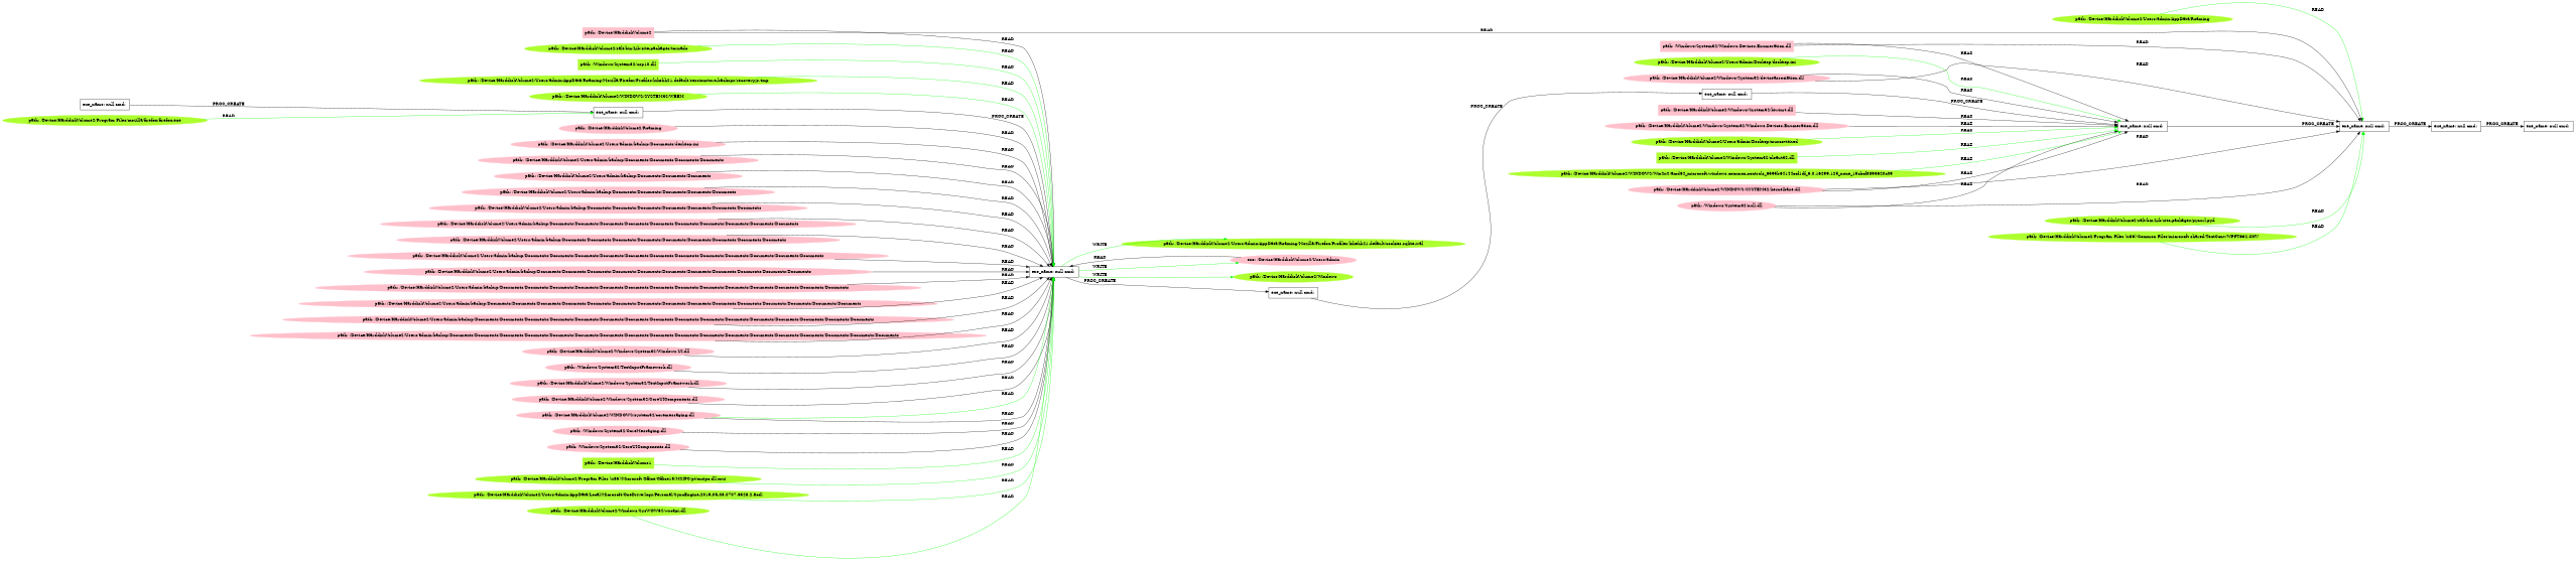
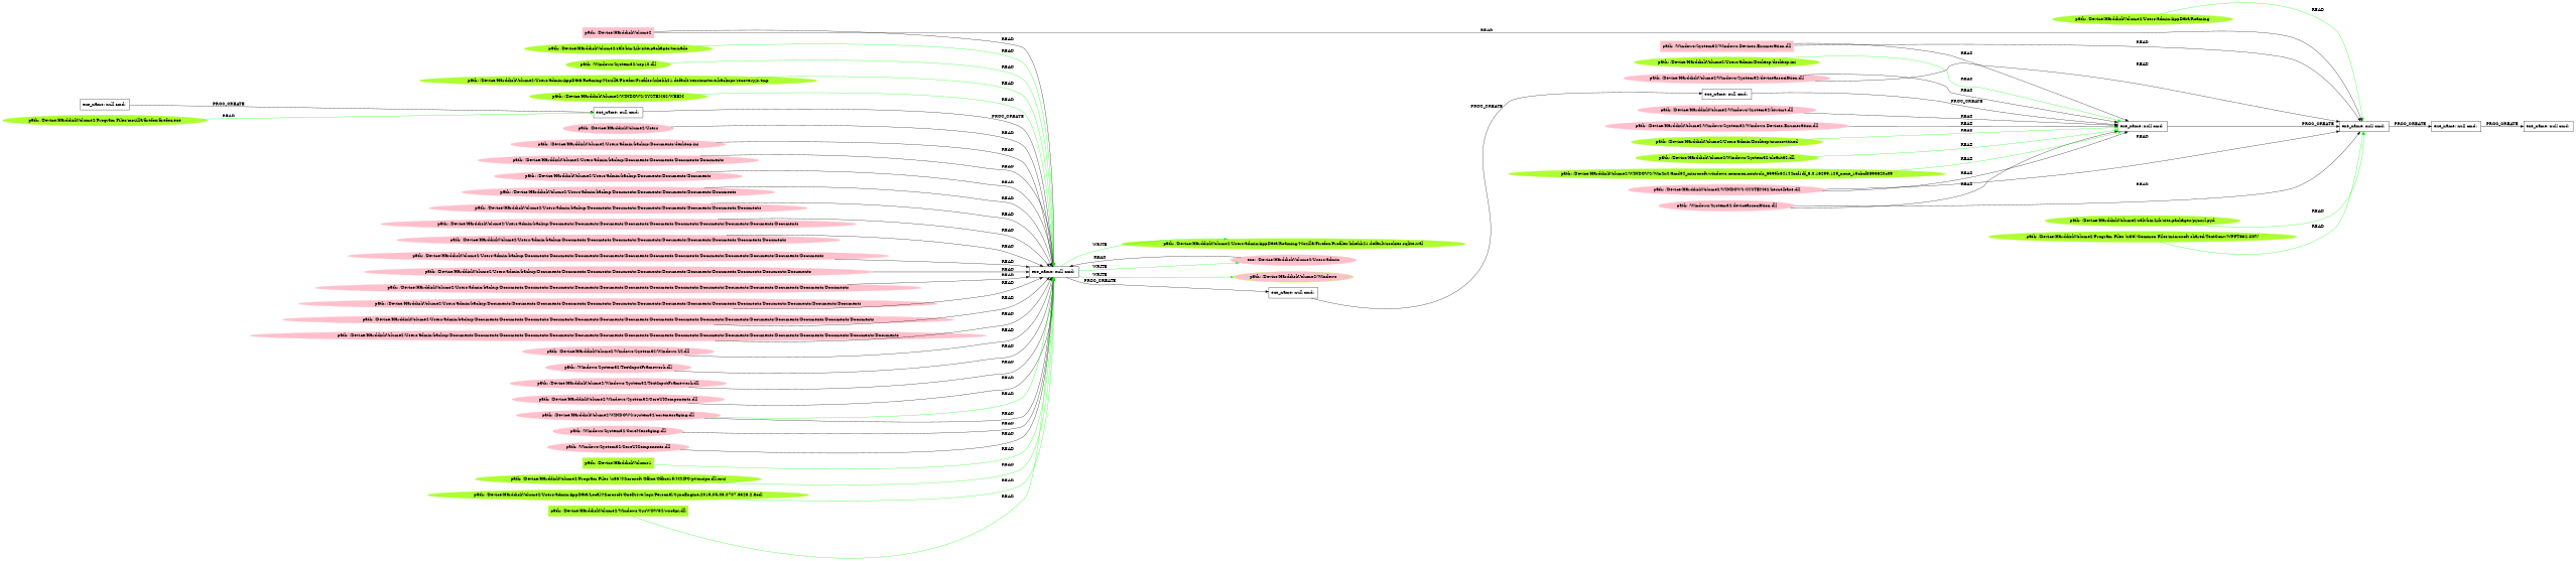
  digraph {
    rankdir=LR
    node [color=pink shape=oval style=filled]
    edge [color=black]
    n1 [color=greenyellow label="path: /Device/HarddiskVolume2/Users/admin/AppData/Roaming"]
    n2 [color=black label="exe_name: null cmd: " shape=box style=solid]
    n3 [color=black label="exe_name: null cmd: " shape=box style=solid]
    n4 [color=black label="exe_name: null cmd: " shape=box style=solid]
    n5 [color=greenyellow label="path: /Device/HarddiskVolume2/WINDOWS/SYSTEM32/WBEM"]
    n6 [color=black label="exe_name: null cmd: " shape=box style=solid]
    n7 [label="exe: /Device/HarddiskVolume2/Users/admin"]
    n8 [color=black label="exe_name: null cmd: " shape=box style=solid]
    n9 [color=greenyellow label="path: /Device/HarddiskVolume2/Users/admin/AppData/Roaming/Mozilla/Firefox/Profiles/lxkehh21.default/cookies.sqlite-wal"]
-   n10 [color=greenyellow label="path: /Device/HarddiskVolume2/Windows"]
+   n10 [color=greenyellow label="path: /Device/HarddiskVolume2/Windows" fillcolor=pink]
    n11 [color=black label="exe_name: null cmd: " shape=box style=solid]
    n12 [color=black label="exe_name: null cmd: " shape=box style=solid]
    n13 [color=black label="exe_name: null cmd: " shape=box style=solid]
    n14 [label="path: /Device/HarddiskVolume2" shape=box]
-   n15 [label="path: /Device/HarddiskVolume2/Roaming"]
+   n15 [label="path: /Device/HarddiskVolume2/Users"]
    n16 [label="path: /Device/HarddiskVolume2/Users/admin/backup/Documents/desktop.ini"]
    n17 [label="path: /Device/HarddiskVolume2/Users/admin/backup/Documents/Documents/Documents/Documents"]
    n18 [label="path: /Device/HarddiskVolume2/Users/admin/backup/Documents/Documents/Documents"]
    n19 [label="path: /Device/HarddiskVolume2/Users/admin/backup/Documents/Documents/Documents/Documents/Documents"]
    n20 [label="path: /Device/HarddiskVolume2/Users/admin/backup/Documents/Documents/Documents/Documents/Documents/Documents/Documents"]
    n21 [label="path: /Device/HarddiskVolume2/Users/admin/backup/Documents/Documents/Documents/Documents/Documents/Documents/Documents/Documents/Documents/Documents"]
    n22 [label="path: /Device/HarddiskVolume2/Users/admin/backup/Documents/Documents/Documents/Documents/Documents/Documents/Documents/Documents/Documents"]
    n23 [label="path: /Device/HarddiskVolume2/Users/admin/backup/Documents/Documents/Documents/Documents/Documents/Documents/Documents/Documents/Documents/Documents/Documents/Documents"]
    n24 [label="path: /Device/HarddiskVolume2/Users/admin/backup/Documents/Documents/Documents/Documents/Documents/Documents/Documents/Documents/Documents/Documents/Documents"]
    n25 [label="path: /Device/HarddiskVolume2/Users/admin/backup/Documents/Documents/Documents/Documents/Documents/Documents/Documents/Documents/Documents/Documents/Documents/Documents/Documents/Documents"]
    n26 [label="path: /Device/HarddiskVolume2/Users/admin/backup/Documents/Documents/Documents/Documents/Documents/Documents/Documents/Documents/Documents/Documents/Documents/Documents/Documents/Documents/Documents"]
    n27 [label="path: /Device/HarddiskVolume2/Users/admin/backup/Documents/Documents/Documents/Documents/Documents/Documents/Documents/Documents/Documents/Documents/Documents/Documents/Documents/Documents/Documents/Documents"]
    n28 [label="path: /Device/HarddiskVolume2/Users/admin/backup/Documents/Documents/Documents/Documents/Documents/Documents/Documents/Documents/Documents/Documents/Documents/Documents/Documents/Documents/Documents/Documents/Documents/Documents"]
    n29 [label="path: /Device/HarddiskVolume2/Windows/System32/Windows.UI.dll"]
    n30 [label="path: /Windows/System32/TextInputFramework.dll"]
    n31 [label="path: /Device/HarddiskVolume2/Windows/System32/TextInputFramework.dll"]
    n32 [label="path: /Device/HarddiskVolume2/Windows/System32/CoreUIComponents.dll"]
    n33 [label="path: /Device/HarddiskVolume2/WINDOWS/system32/coremessaging.dll"]
    n34 [label="path: /Windows/System32/CoreMessaging.dll"]
    n35 [label="path: /Windows/System32/CoreUIComponents.dll"]
    n36 [color=black label="exe_name: null cmd: " shape=box style=solid]
-   n37 [label="path: /Device/HarddiskVolume2/Windows/System32/biwinrt.dll" shape=box]
+   n37 [label="path: /Device/HarddiskVolume2/Windows/System32/biwinrt.dll"]
    n38 [label="path: /Device/HarddiskVolume2/Windows/System32/Windows.Devices.Enumeration.dll"]
    n39 [label="path: /Windows/System32/Windows.Devices.Enumeration.dll" shape=box]
    n40 [label="path: /Device/HarddiskVolume2/Windows/System32/deviceassociation.dll"]
-   n41 [label="path: /Windows/System32/null.dll"]
+   n41 [label="path: /Windows/System32/deviceassociation.dll"]
    n42 [label="path: /Device/HarddiskVolume2/WINDOWS/SYSTEM32/kernelbase.dll"]
    n43 [color=greenyellow label="path: /Device/HarddiskVolume1" shape=box]
    n44 [color=greenyellow label="path: /Device/HarddiskVolume2/WINDOWS/WinSxS/amd64_microsoft.windows.common-controls_6595b64144ccf1df_6.0.16299.125_none_15cbcf8893620c09"]
    n45 [color=greenyellow label="path: /Device/HarddiskVolume2/Users/admin/Desktop/desktop.ini"]
    n46 [color=greenyellow label="path: /Device/HarddiskVolume2/Users/admin/Desktop/muscovitized"]
    n47 [color=greenyellow label="path: /Device/HarddiskVolume2/Program Files (x86)/Microsoft Office/Office15/MSIPC/pt/msipc.dll.mui"]
    n48 [color=greenyellow label="path: /Device/HarddiskVolume2/salt/bin/Lib/site-packages/pycurl.pyd"]
    n49 [color=greenyellow label="path: /Device/HarddiskVolume2/Users/admin/AppData/Local/Microsoft/OneDrive/logs/Personal/SyncEngine-2019-05-08.0707.6328.2.aodl"]
-   n50 [color=greenyellow label="path: /Device/HarddiskVolume2/Windows/SysWOW64/wscapi.dll"]
+   n50 [color=greenyellow label="path: /Device/HarddiskVolume2/Windows/SysWOW64/wscapi.dll" shape=box]
    n51 [color=greenyellow label="path: /Device/HarddiskVolume2/salt/bin/Lib/site-packages/tornado"]
    n52 [color=greenyellow label="path: /Device/HarddiskVolume2/Program Files/mozilla/firefox/firefox.exe"]
-   n53 [color=greenyellow label="path: /Windows/System32/usp10.dll" shape=box]
+   n53 [color=greenyellow label="path: /Windows/System32/usp10.dll"]
    n54 [color=greenyellow label="path: /Device/HarddiskVolume2/Users/admin/AppData/Roaming/Mozilla/Firefox/Profiles/lxkehh21.default/sessionstore-backups/recovery.js.tmp"]
-   n55 [color=greenyellow label="path: /Device/HarddiskVolume2/Windows/System32/oleaut32.dll" shape=box]
+   n55 [color=greenyellow label="path: /Device/HarddiskVolume2/Windows/System32/oleaut32.dll"]
    n56 [color=greenyellow label="path: /Device/HarddiskVolume2/Program Files (x86)/Common Files/microsoft shared/TextConv/WPFT632.CNV"]
    n1 -> n2 [color=green label=READ]
    n2 -> n3 [label=PROC_CREATE]
    n3 -> n4 [label=PROC_CREATE]
    n5 -> n6 [color=green label=READ]
    n6 -> n7 [color=green label=WRITE]
    n6 -> n8 [label=PROC_CREATE]
    n6 -> n9 [color=green label=WRITE]
    n6 -> n10 [color=green label=WRITE]
    n7 -> n6 [label=READ]
    n8 -> n11 [label=PROC_CREATE]
    n11 -> n36 [label=PROC_CREATE]
    n12 -> n13 [label=PROC_CREATE]
    n13 -> n6 [label=PROC_CREATE]
    n14 -> n2 [label=READ]
    n14 -> n6 [label=READ]
    n15 -> n6 [label=READ]
    n16 -> n6 [label=READ]
    n17 -> n6 [label=READ]
    n18 -> n6 [label=READ]
    n19 -> n6 [label=READ]
    n20 -> n6 [label=READ]
    n21 -> n6 [label=READ]
    n22 -> n6 [label=READ]
    n23 -> n6 [label=READ]
    n24 -> n6 [label=READ]
    n25 -> n6 [label=READ]
    n26 -> n6 [label=READ]
    n27 -> n6 [label=READ]
    n28 -> n6 [label=READ]
    n29 -> n6 [label=READ]
    n30 -> n6 [label=READ]
    n31 -> n6 [label=READ]
    n32 -> n6 [label=READ]
    n33 -> n6 [label=READ]
    n33 -> n6 [color=green label=READ]
    n34 -> n6 [label=READ]
    n35 -> n6 [label=READ]
    n36 -> n2 [label=PROC_CREATE]
    n37 -> n36 [label=READ]
    n38 -> n36 [label=READ]
    n39 -> n2 [label=READ]
    n39 -> n36 [label=READ]
    n40 -> n2 [label=READ]
    n40 -> n36 [label=READ]
    n41 -> n2 [label=READ]
    n41 -> n36 [label=READ]
    n42 -> n2 [label=READ]
    n42 -> n36 [label=READ]
    n43 -> n6 [color=green label=READ]
    n44 -> n36 [color=green label=READ]
    n45 -> n36 [color=green label=READ]
    n46 -> n36 [color=green label=READ]
    n47 -> n6 [color=green label=READ]
    n48 -> n2 [color=green label=READ]
    n49 -> n6 [color=green label=READ]
    n50 -> n6 [color=green label=READ]
    n51 -> n6 [color=green label=READ]
    n52 -> n13 [color=green label=READ]
    n53 -> n6 [color=green label=READ]
    n54 -> n6 [color=green label=READ]
    n55 -> n36 [color=green label=READ]
    n56 -> n2 [color=green label=READ]
  }
